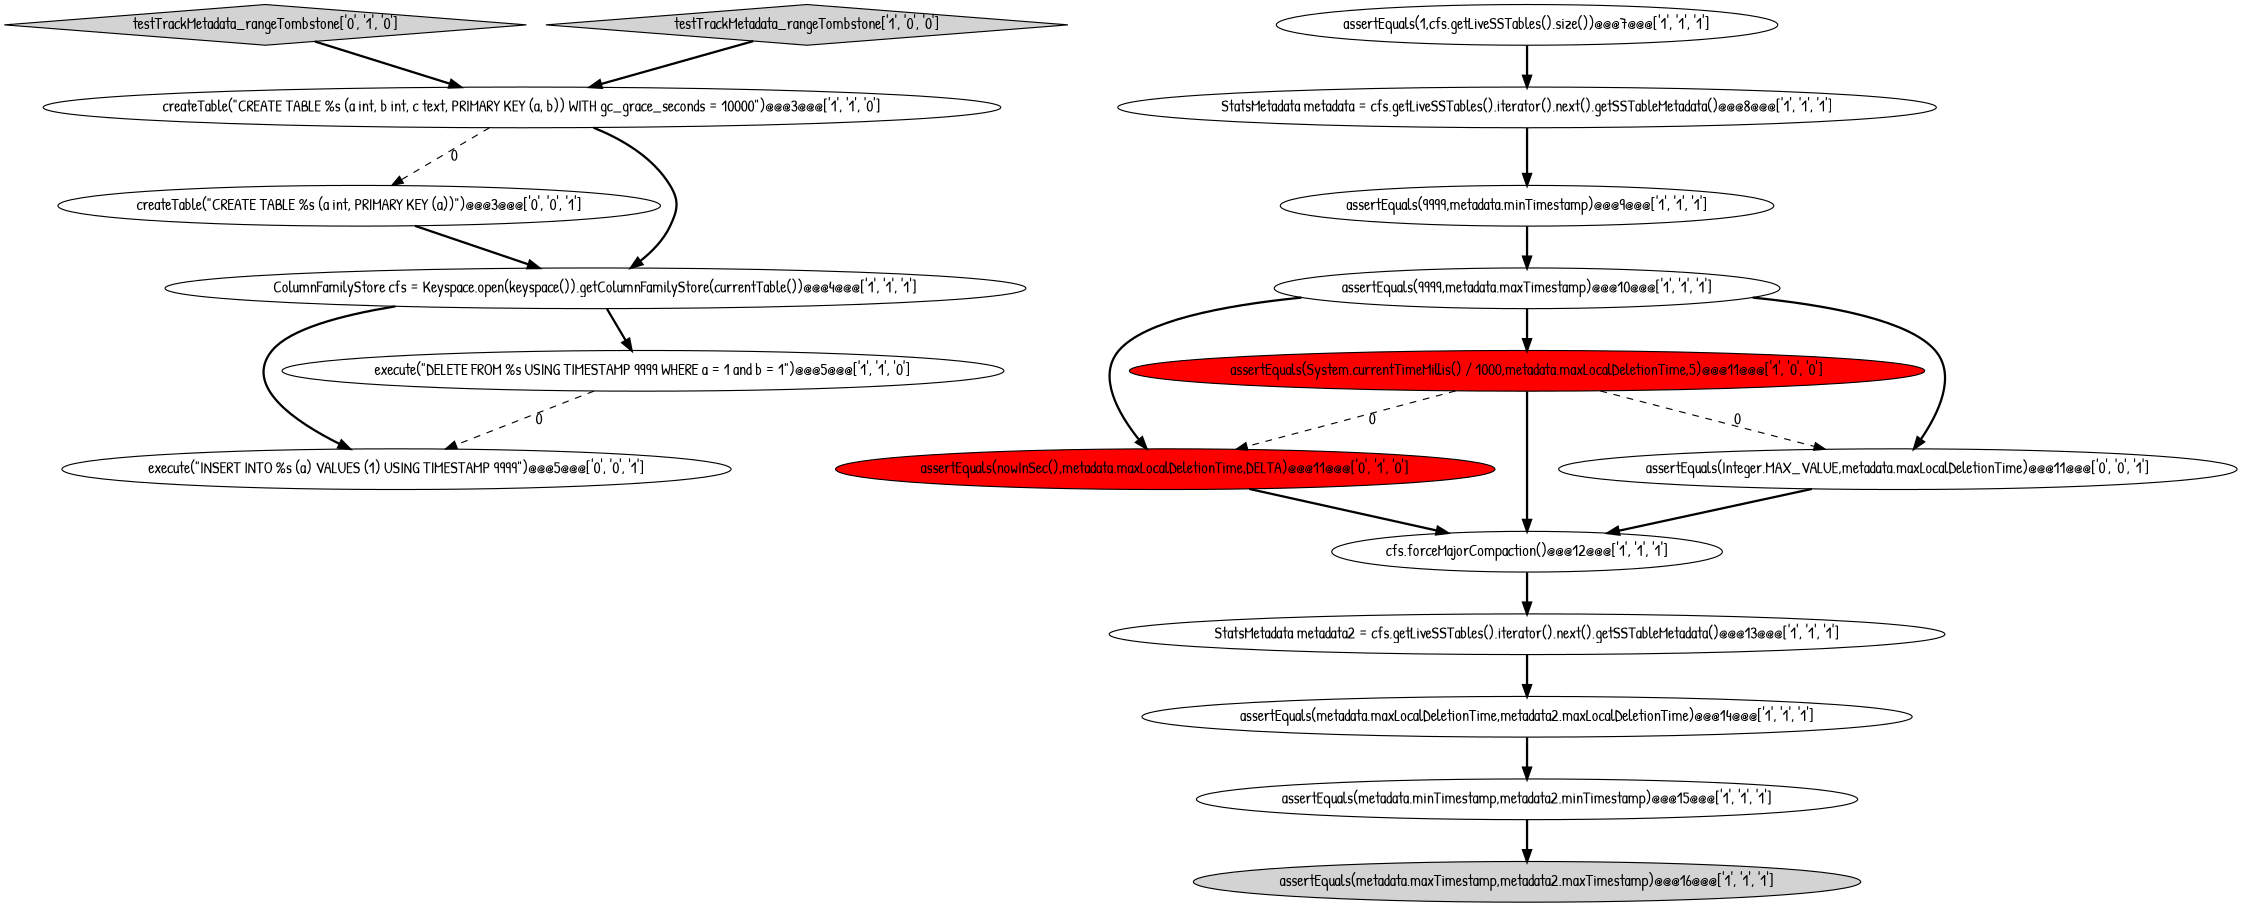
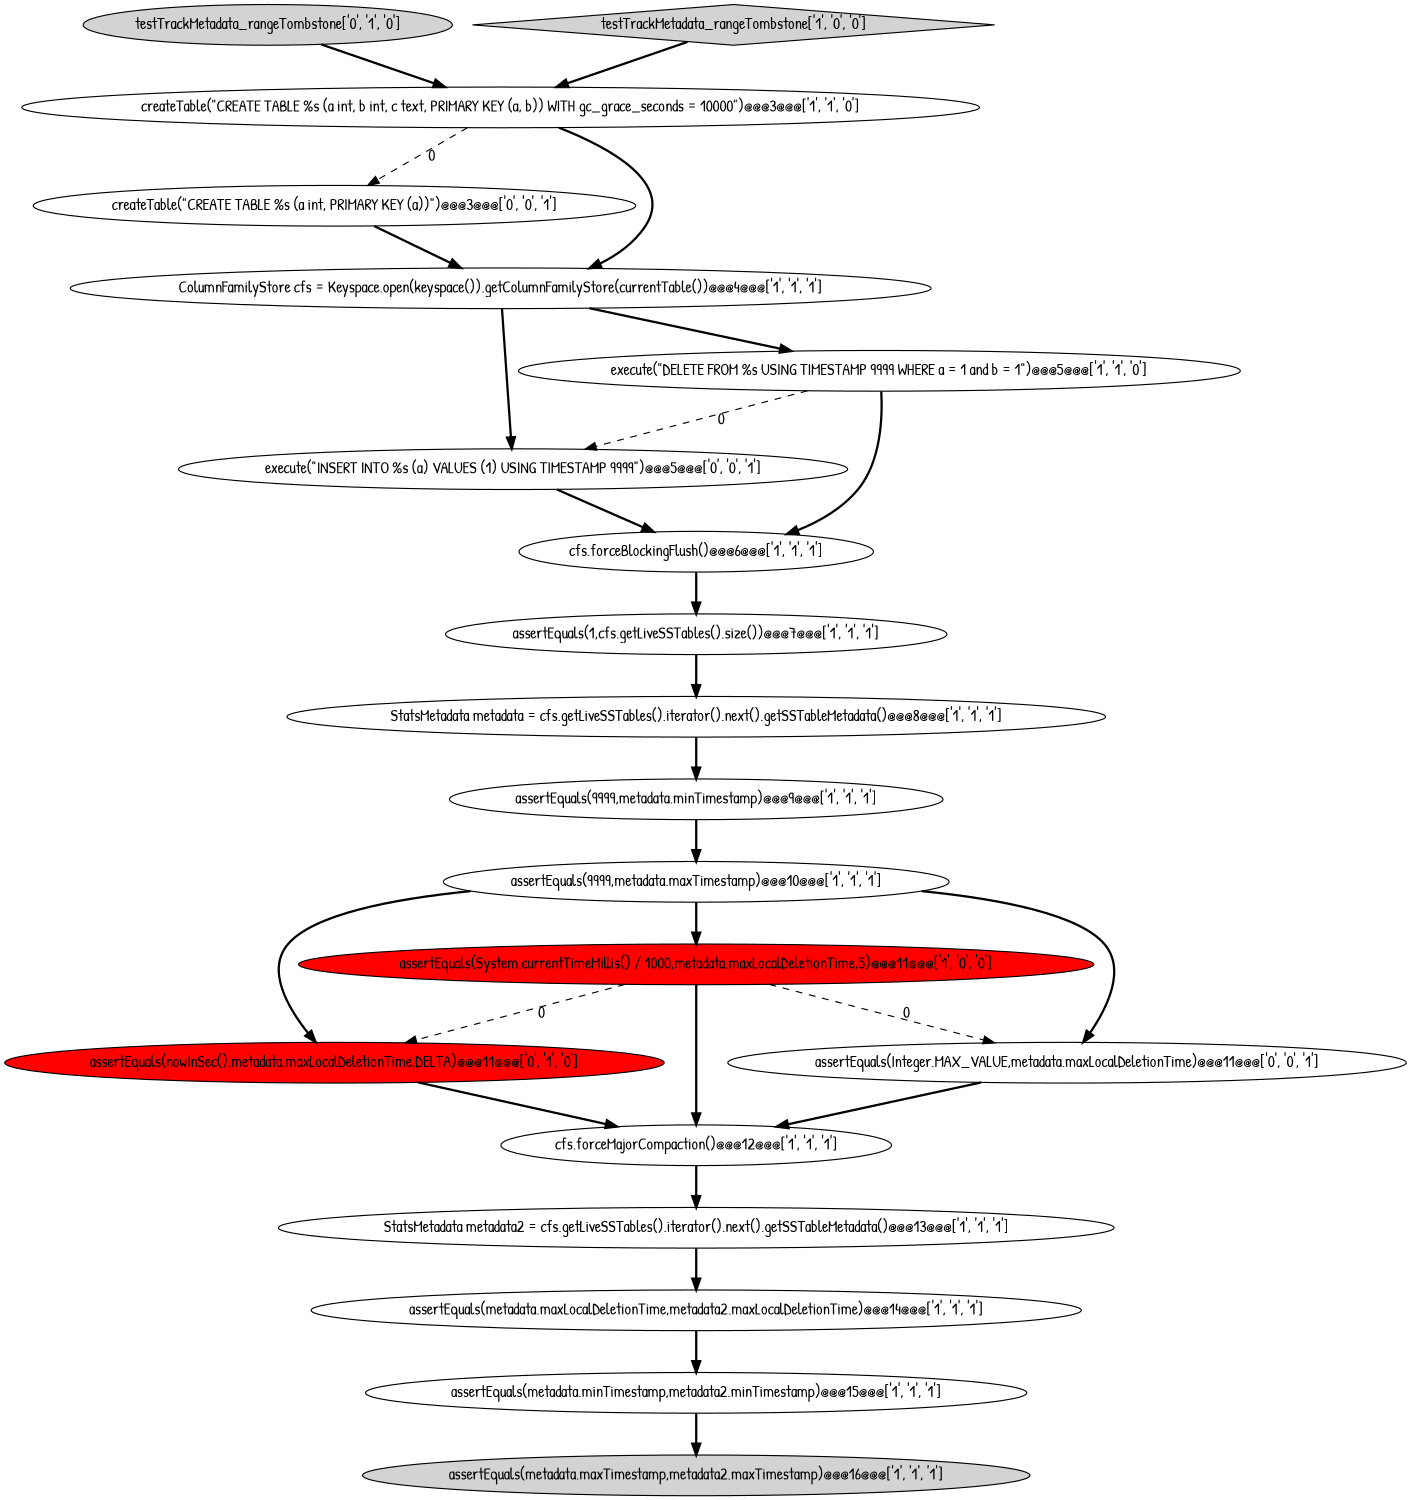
  digraph {
    fontname="Patrick Hand"
    node [fillcolor=white fontname="Patrick Hand" shape=ellipse style=filled]
    edge [fontname="Patrick Hand" style=bold]
-   n1 [fillcolor=lightgray label="testTrackMetadata_rangeTombstone['0', '1', '0']" shape=diamond]
+   n1 [fillcolor=lightgray label="testTrackMetadata_rangeTombstone['0', '1', '0']"]
    n2 [label="createTable(\"CREATE TABLE %s (a int, b int, c text, PRIMARY KEY (a, b)) WITH gc_grace_seconds = 10000\")@@@3@@@['1', '1', '0']"]
    n3 [label="createTable(\"CREATE TABLE %s (a int, PRIMARY KEY (a))\")@@@3@@@['0', '0', '1']"]
    n4 [label="ColumnFamilyStore cfs = Keyspace.open(keyspace()).getColumnFamilyStore(currentTable())@@@4@@@['1', '1', '1']"]
    n5 [label="execute(\"INSERT INTO %s (a) VALUES (1) USING TIMESTAMP 9999\")@@@5@@@['0', '0', '1']"]
    n6 [label="execute(\"DELETE FROM %s USING TIMESTAMP 9999 WHERE a = 1 and b = 1\")@@@5@@@['1', '1', '0']"]
    n7 [label="assertEquals(9999,metadata.maxTimestamp)@@@10@@@['1', '1', '1']"]
    n8 [fillcolor=red label="assertEquals(nowInSec(),metadata.maxLocalDeletionTime,DELTA)@@@11@@@['0', '1', '0']"]
    n9 [label="assertEquals(Integer.MAX_VALUE,metadata.maxLocalDeletionTime)@@@11@@@['0', '0', '1']"]
    n10 [fillcolor=red label="assertEquals(System.currentTimeMillis() / 1000,metadata.maxLocalDeletionTime,5)@@@11@@@['1', '0', '0']"]
    n11 [label="cfs.forceMajorCompaction()@@@12@@@['1', '1', '1']"]
+   n12 [label="cfs.forceBlockingFlush()@@@6@@@['1', '1', '1']"]
    n13 [label="assertEquals(1,cfs.getLiveSSTables().size())@@@7@@@['1', '1', '1']"]
    n14 [label="StatsMetadata metadata2 = cfs.getLiveSSTables().iterator().next().getSSTableMetadata()@@@13@@@['1', '1', '1']"]
    n15 [label="StatsMetadata metadata = cfs.getLiveSSTables().iterator().next().getSSTableMetadata()@@@8@@@['1', '1', '1']"]
    n16 [label="assertEquals(9999,metadata.minTimestamp)@@@9@@@['1', '1', '1']"]
    n17 [fillcolor=lightgray label="assertEquals(metadata.maxTimestamp,metadata2.maxTimestamp)@@@16@@@['1', '1', '1']"]
    n18 [fillcolor=lightgray label="testTrackMetadata_rangeTombstone['1', '0', '0']" shape=diamond]
    n19 [label="assertEquals(metadata.minTimestamp,metadata2.minTimestamp)@@@15@@@['1', '1', '1']"]
    n20 [label="assertEquals(metadata.maxLocalDeletionTime,metadata2.maxLocalDeletionTime)@@@14@@@['1', '1', '1']"]
    n1 -> n2
    n2 -> n3 [label=0 style=dashed]
    n2 -> n4
    n3 -> n4
    n4 -> n5
    n4 -> n6
+   n5 -> n12
    n6 -> n5 [label=0 style=dashed]
+   n6 -> n12
    n7 -> n8
    n7 -> n9
    n7 -> n10
    n8 -> n11
    n9 -> n11
    n10 -> n8 [label=0 style=dashed]
    n10 -> n9 [label=0 style=dashed]
    n10 -> n11
    n11 -> n14
+   n12 -> n13
    n13 -> n15
    n14 -> n20
    n15 -> n16
    n16 -> n7
    n18 -> n2
    n19 -> n17
    n20 -> n19
  }
